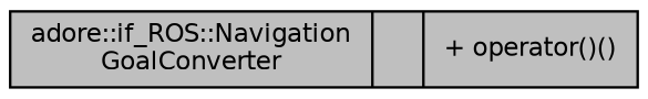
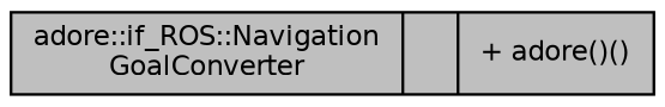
  digraph {
    rankdir=LR
-   n1 [color=black fillcolor=grey75 fontcolor=black fontname=Helvetica fontsize=10 height=0.2 label="{adore::if_ROS::Navigation\lGoalConverter\n||+ operator()()\l}" shape=record style=filled width=0.4]
+   n1 [color=black fillcolor=grey75 fontcolor=black fontname=Helvetica fontsize=10 height=0.2 label="{adore::if_ROS::Navigation\lGoalConverter\n||+ adore()()\l}" shape=record style=filled width=0.4]
  }
